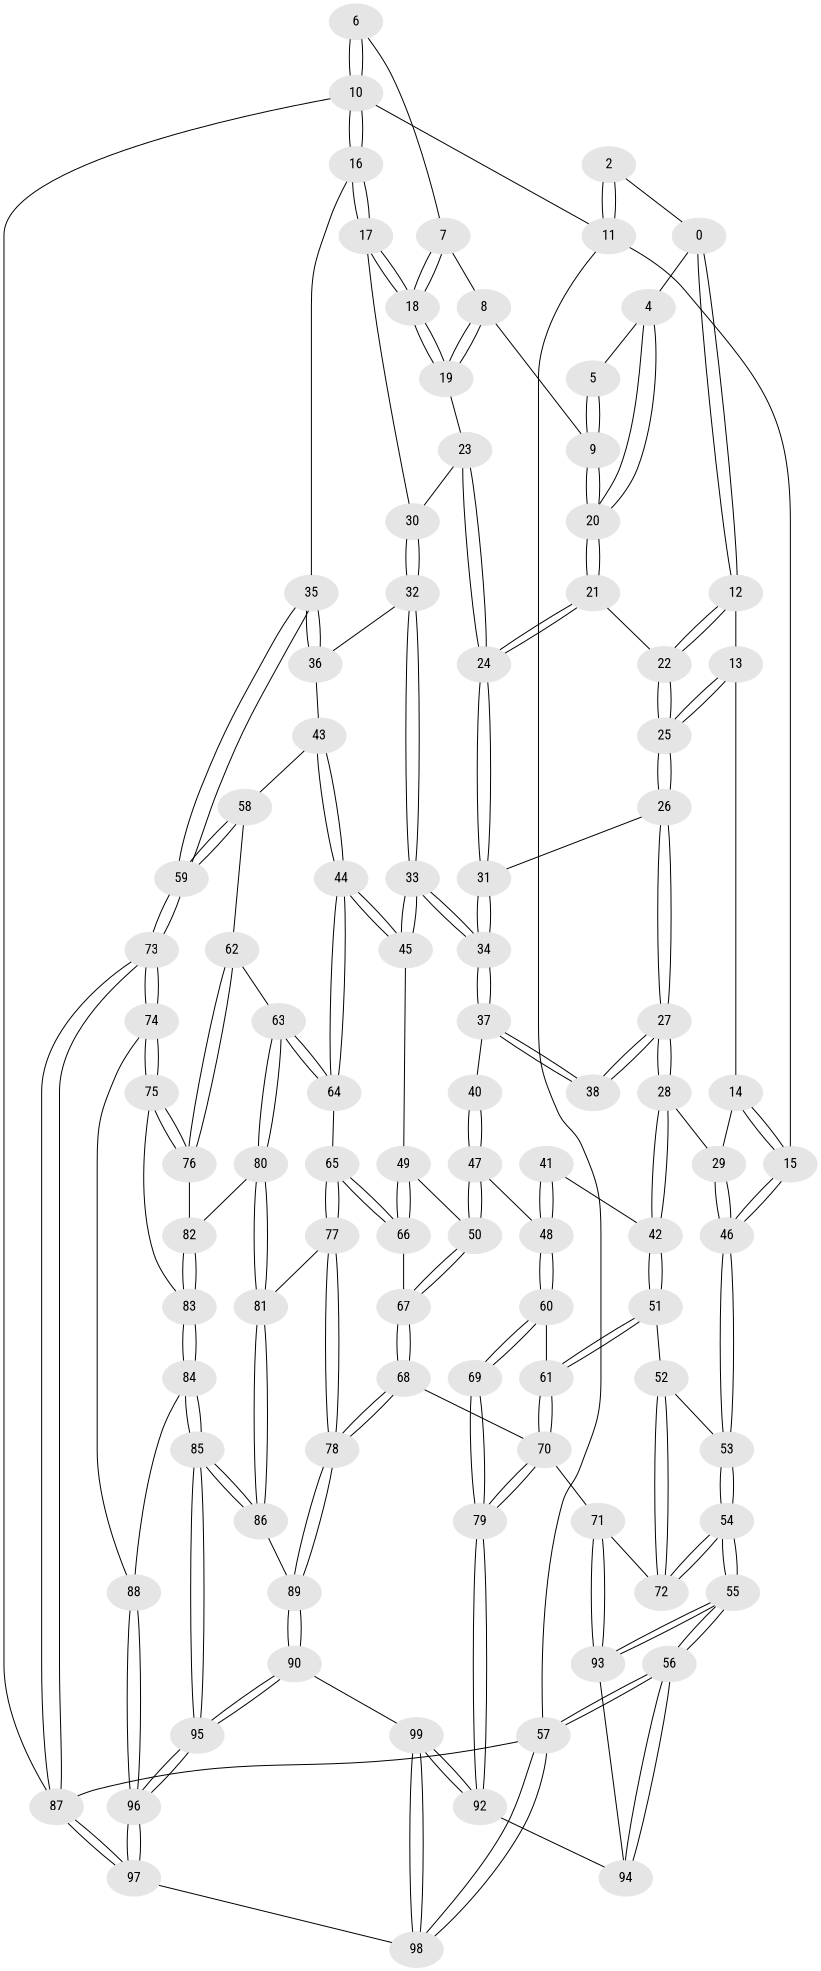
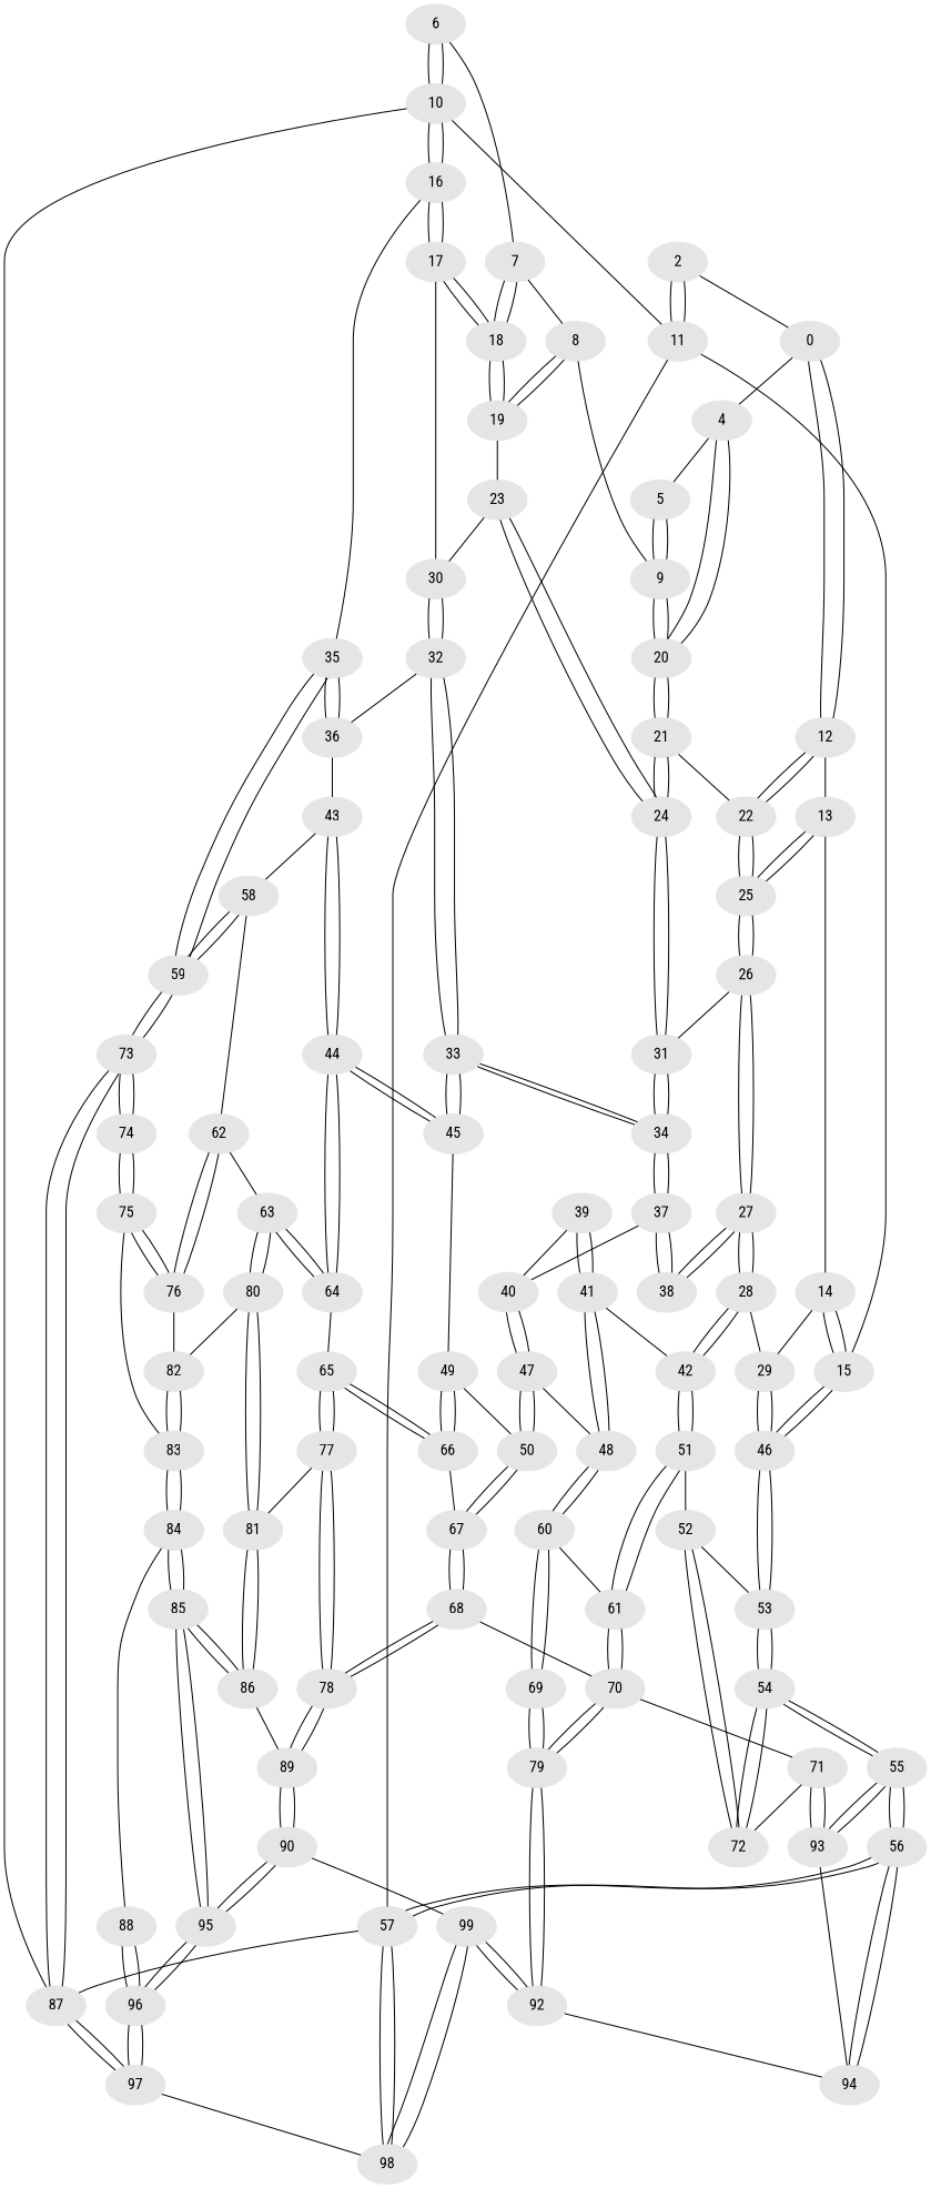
  graph {
    fontname="Roboto Condensed"
    node [color=gray90 fontname="Roboto Condensed" style=filled]
    edge [fontname="Roboto Condensed"]
    n1 [label=0]
    2
    11
    6
    7
    10
    4
    12
    15
    57
    5
    20
    13
    22
    9
    21
    8
    18
    16
    87
    19
    23
    17
    35
    97
    46
    98
    14
    25
    29
    26
    53
    30
    36
    59
    32
    24
    31
    34
    27
    28
    38
    42
    51
    33
    37
    45
    43
    49
    40
    73
    44
    58
    47
+   39
    41
    48
    50
    60
    52
    61
    64
    62
    65
    66
    54
    67
    69
    68
    72
    70
    55
    56
    93
    94
    63
    76
    74
    79
    71
    80
    82
    81
    77
    78
    89
    92
    75
    88
    83
    96
    84
    86
    90
    85
    95
    n97 [label=99]
    n1 -- 4
    n1 -- 12
    n1 -- 12
    2 -- n1
    2 -- 11
    2 -- 11
    11 -- 15
    11 -- 57
    6 -- 7
    6 -- 10
    6 -- 10
    7 -- 8
    7 -- 18
    7 -- 18
    10 -- 11
    10 -- 16
    10 -- 16
    10 -- 87
    4 -- 5
    4 -- 20
    4 -- 20
    12 -- 13
    12 -- 22
    12 -- 22
    15 -- 46
    15 -- 46
    57 -- 87
    57 -- 98
    57 -- 98
    5 -- 9
    5 -- 9
    20 -- 21
    20 -- 21
    13 -- 14
    13 -- 25
    13 -- 25
    22 -- 25
    22 -- 25
    9 -- 20
    9 -- 20
    21 -- 22
    21 -- 24
    21 -- 24
    8 -- 9
    8 -- 19
    8 -- 19
    18 -- 19
    18 -- 19
    16 -- 17
    16 -- 17
    16 -- 35
    87 -- 97
    87 -- 97
    19 -- 23
    23 -- 30
    23 -- 24
    23 -- 24
    17 -- 18
    17 -- 18
    17 -- 30
    35 -- 36
    35 -- 36
    35 -- 59
    35 -- 59
    97 -- 98
    46 -- 53
    46 -- 53
    14 -- 15
    14 -- 15
    14 -- 29
    25 -- 26
    25 -- 26
    29 -- 46
    29 -- 46
    26 -- 31
    26 -- 27
    26 -- 27
    53 -- 54
    53 -- 54
    30 -- 32
    30 -- 32
    36 -- 43
    59 -- 73
    59 -- 73
    32 -- 36
    32 -- 33
    32 -- 33
    24 -- 31
    24 -- 31
    31 -- 34
    31 -- 34
    34 -- 37
    34 -- 37
    27 -- 28
    27 -- 28
    27 -- 38
    27 -- 38
    28 -- 29
    28 -- 42
    28 -- 42
    42 -- 51
    42 -- 51
    51 -- 52
    51 -- 61
    51 -- 61
    33 -- 34
    33 -- 34
    33 -- 45
    33 -- 45
    37 -- 38
    37 -- 38
    37 -- 40
    45 -- 49
    43 -- 44
    43 -- 44
    43 -- 58
    49 -- 50
    49 -- 66
    49 -- 66
    40 -- 47
    40 -- 47
    73 -- 87
    73 -- 87
    73 -- 74
    73 -- 74
    44 -- 45
    44 -- 45
    44 -- 64
    44 -- 64
    58 -- 59
    58 -- 59
    58 -- 62
    47 -- 48
    47 -- 50
    47 -- 50
+   39 -- 40
+   39 -- 41
+   39 -- 41
    41 -- 42
    41 -- 48
    41 -- 48
    48 -- 60
    48 -- 60
    50 -- 67
    50 -- 67
    60 -- 61
    60 -- 69
    60 -- 69
    52 -- 53
    52 -- 72
    52 -- 72
    61 -- 70
    61 -- 70
    64 -- 65
    62 -- 63
    62 -- 76
    62 -- 76
    65 -- 66
    65 -- 66
    65 -- 77
    65 -- 77
    66 -- 67
    54 -- 72
    54 -- 72
    54 -- 55
    54 -- 55
    67 -- 68
    67 -- 68
    69 -- 79
    69 -- 79
    68 -- 70
    68 -- 78
    68 -- 78
    70 -- 79
    70 -- 79
    70 -- 71
    55 -- 56
    55 -- 56
    55 -- 93
    55 -- 93
    56 -- 57
    56 -- 57
    56 -- 94
    56 -- 94
    93 -- 94
    63 -- 64
    63 -- 64
    63 -- 80
    63 -- 80
    76 -- 82
    74 -- 75
    74 -- 75
-   74 -- 88
    79 -- 92
    79 -- 92
    71 -- 72
    71 -- 93
    71 -- 93
    80 -- 82
    80 -- 81
    80 -- 81
    82 -- 83
    82 -- 83
    81 -- 86
    81 -- 86
    77 -- 81
    77 -- 78
    77 -- 78
    78 -- 89
    78 -- 89
    89 -- 90
    89 -- 90
    92 -- 94
    75 -- 76
    75 -- 76
    75 -- 83
    88 -- 96
    88 -- 96
    83 -- 84
    83 -- 84
    96 -- 97
    96 -- 97
    84 -- 88
    84 -- 85
    84 -- 85
    86 -- 89
    90 -- 95
    90 -- 95
    90 -- n97
    85 -- 86
    85 -- 86
    85 -- 95
    85 -- 95
    95 -- 96
    95 -- 96
    n97 -- 98
    n97 -- 98
    n97 -- 92
    n97 -- 92
  }
